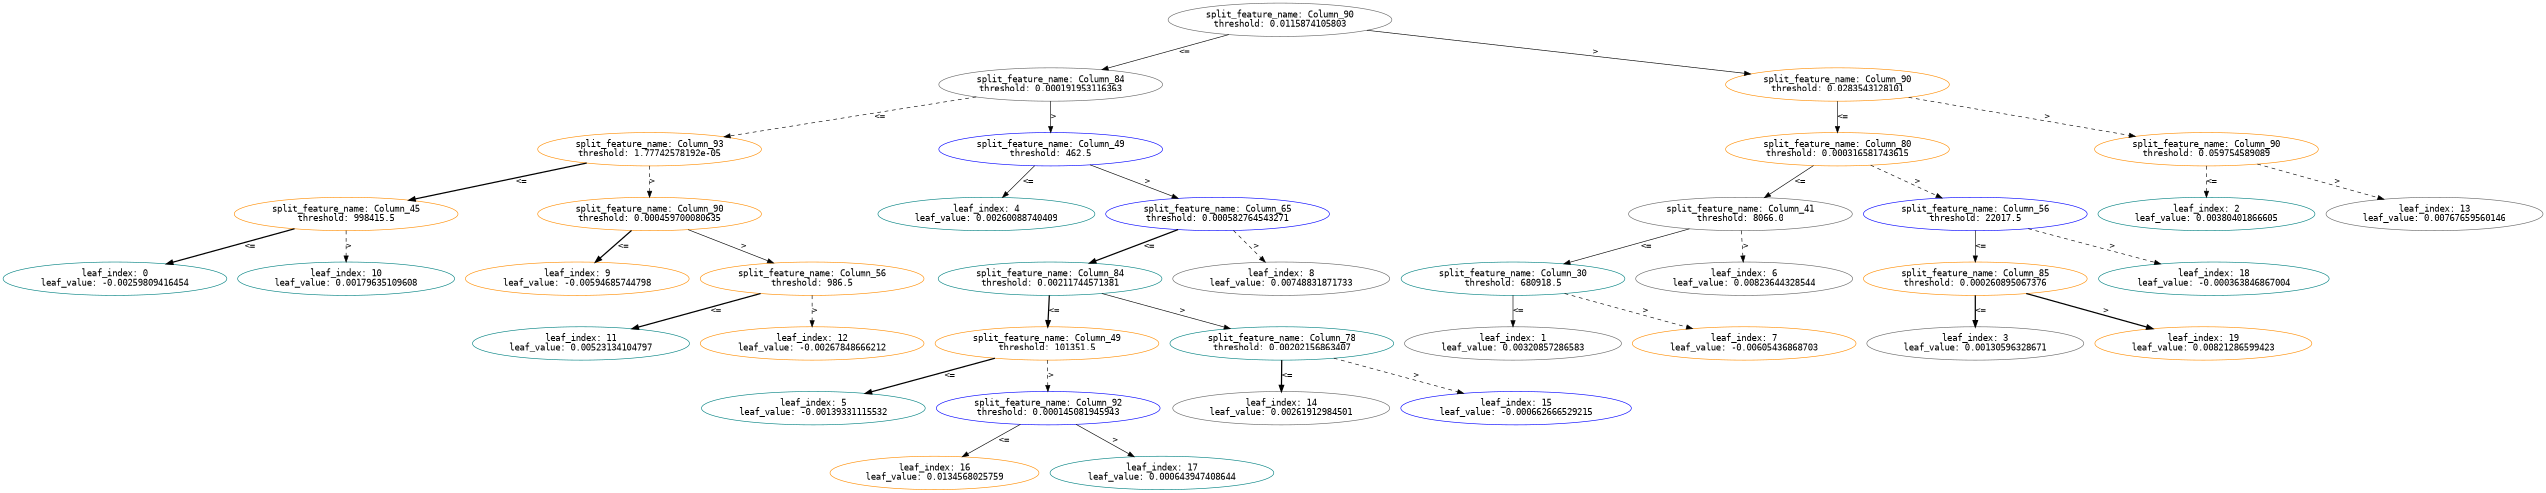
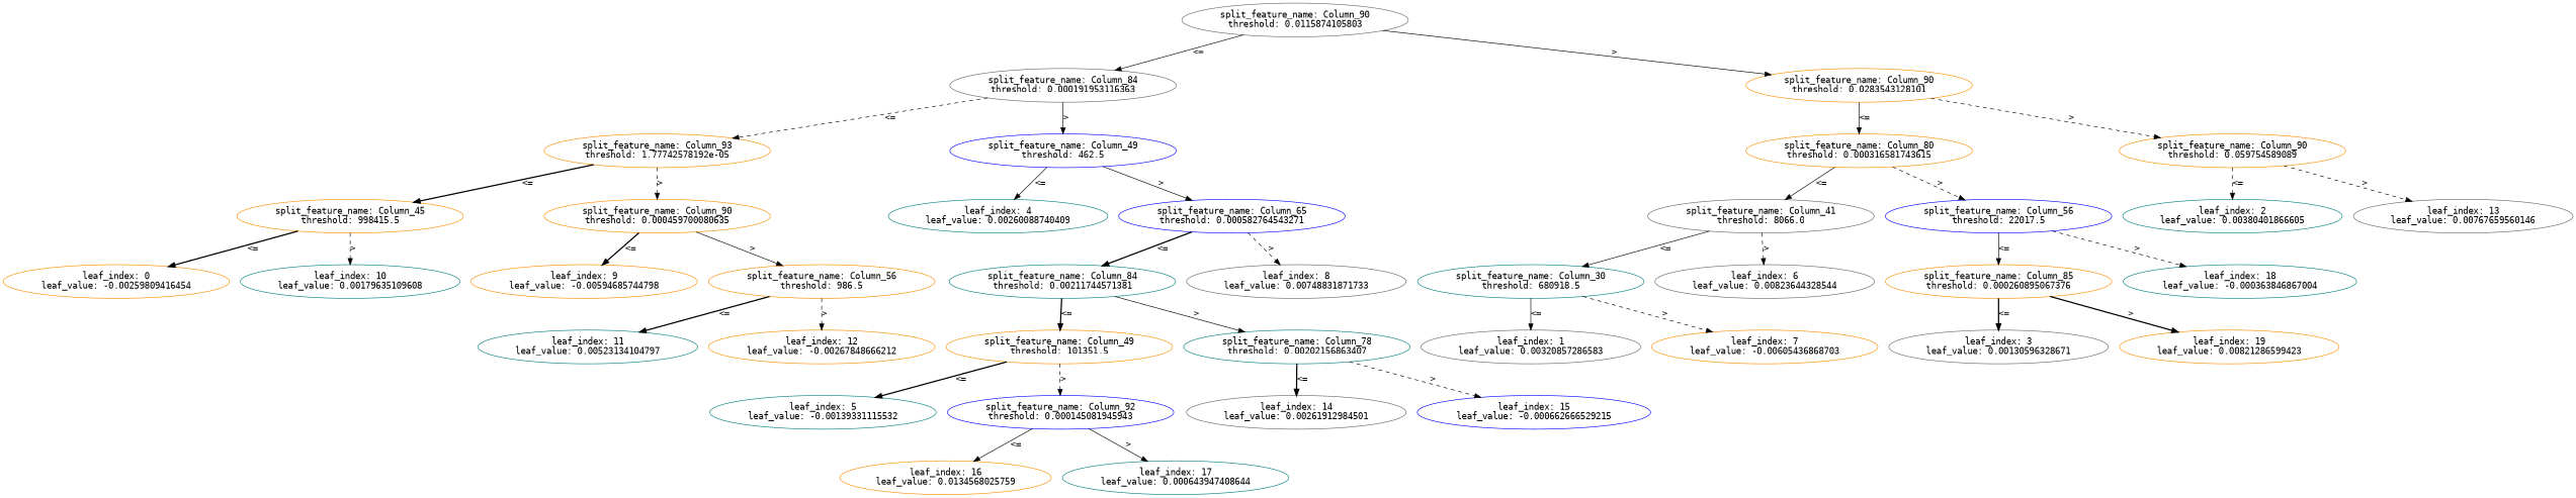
  digraph {
    fontname="DejaVu Sans Mono"
    node [color=darkorange fontname="DejaVu Sans Mono"]
    edge [fontname="DejaVu Sans Mono" style=solid]
    n1 [color=gray40 label="split_feature_name: Column_90\nthreshold: 0.0115874105803"]
    n2 [color=gray40 label="split_feature_name: Column_84\nthreshold: 0.000191953116363"]
    n3 [label="split_feature_name: Column_90\nthreshold: 0.0283543128101"]
    n4 [label="split_feature_name: Column_93\nthreshold: 1.77742578192e-05"]
    n5 [color=blue label="split_feature_name: Column_49\nthreshold: 462.5"]
    n6 [label="split_feature_name: Column_80\nthreshold: 0.000316581743615"]
    n7 [label="split_feature_name: Column_90\nthreshold: 0.059754589089"]
    n8 [label="split_feature_name: Column_45\nthreshold: 998415.5"]
    n9 [label="split_feature_name: Column_90\nthreshold: 0.000459700080635"]
    n10 [color=teal label="leaf_index: 4\nleaf_value: 0.00260088740409"]
    n11 [color=blue label="split_feature_name: Column_65\nthreshold: 0.000582764543271"]
-   n12 [color=teal label="leaf_index: 0\nleaf_value: -0.00259809416454"]
+   n12 [label="leaf_index: 0\nleaf_value: -0.00259809416454"]
    n13 [color=teal label="leaf_index: 10\nleaf_value: 0.00179635109608"]
    n14 [label="leaf_index: 9\nleaf_value: -0.00594685744798"]
    n15 [label="split_feature_name: Column_56\nthreshold: 986.5"]
    n16 [color=teal label="leaf_index: 11\nleaf_value: 0.00523134104797"]
    n17 [label="leaf_index: 12\nleaf_value: -0.00267848666212"]
    n18 [color=teal label="split_feature_name: Column_84\nthreshold: 0.00211744571381"]
    n19 [color=gray40 label="leaf_index: 8\nleaf_value: 0.00748831871733"]
    n20 [label="split_feature_name: Column_49\nthreshold: 101351.5"]
    n21 [color=teal label="split_feature_name: Column_78\nthreshold: 0.00202156863407"]
    n22 [color=teal label="leaf_index: 5\nleaf_value: -0.00139331115532"]
    n23 [color=blue label="split_feature_name: Column_92\nthreshold: 0.000145081945943"]
    n24 [color=gray40 label="leaf_index: 14\nleaf_value: 0.00261912984501"]
    n25 [color=blue label="leaf_index: 15\nleaf_value: -0.000662666529215"]
    n26 [label="leaf_index: 16\nleaf_value: 0.0134568025759"]
    n27 [color=teal label="leaf_index: 17\nleaf_value: 0.000643947408644"]
    n28 [color=gray40 label="split_feature_name: Column_41\nthreshold: 8066.0"]
    n29 [color=blue label="split_feature_name: Column_56\nthreshold: 22017.5"]
    n30 [color=teal label="leaf_index: 2\nleaf_value: 0.00380401866605"]
    n31 [color=gray40 label="leaf_index: 13\nleaf_value: 0.00767659560146"]
    n32 [color=teal label="split_feature_name: Column_30\nthreshold: 680918.5"]
    n33 [color=gray40 label="leaf_index: 6\nleaf_value: 0.00823644328544"]
    n34 [label="split_feature_name: Column_85\nthreshold: 0.000260895067376"]
    n35 [color=teal label="leaf_index: 18\nleaf_value: -0.000363846867004"]
    n36 [color=gray40 label="leaf_index: 1\nleaf_value: 0.00320857286583"]
    n37 [label="leaf_index: 7\nleaf_value: -0.00605436868703"]
    n38 [color=gray40 label="leaf_index: 3\nleaf_value: 0.00130596328671"]
    n39 [label="leaf_index: 19\nleaf_value: 0.00821286599423"]
    n1 -> n2 [label="<="]
    n1 -> n3 [label=">"]
    n2 -> n4 [label="<=" style=dashed]
    n2 -> n5 [label=">"]
    n3 -> n6 [label="<="]
    n3 -> n7 [label=">" style=dashed]
    n4 -> n8 [label="<=" style=bold]
    n4 -> n9 [label=">" style=dashed]
    n5 -> n10 [label="<="]
    n5 -> n11 [label=">"]
    n6 -> n28 [label="<="]
    n6 -> n29 [label=">" style=dashed]
    n7 -> n30 [label="<=" style=dashed]
    n7 -> n31 [label=">" style=dashed]
    n8 -> n12 [label="<=" style=bold]
    n8 -> n13 [label=">" style=dashed]
    n9 -> n14 [label="<=" style=bold]
    n9 -> n15 [label=">"]
    n11 -> n18 [label="<=" style=bold]
    n11 -> n19 [label=">" style=dashed]
    n15 -> n16 [label="<=" style=bold]
    n15 -> n17 [label=">" style=dashed]
    n18 -> n20 [label="<=" style=bold]
    n18 -> n21 [label=">"]
    n20 -> n22 [label="<=" style=bold]
    n20 -> n23 [label=">" style=dashed]
    n21 -> n24 [label="<=" style=bold]
    n21 -> n25 [label=">" style=dashed]
    n23 -> n26 [label="<="]
    n23 -> n27 [label=">"]
    n28 -> n32 [label="<="]
    n28 -> n33 [label=">" style=dashed]
    n29 -> n34 [label="<="]
    n29 -> n35 [label=">" style=dashed]
    n32 -> n36 [label="<="]
    n32 -> n37 [label=">" style=dashed]
    n34 -> n38 [label="<=" style=bold]
    n34 -> n39 [label=">" style=bold]
  }
